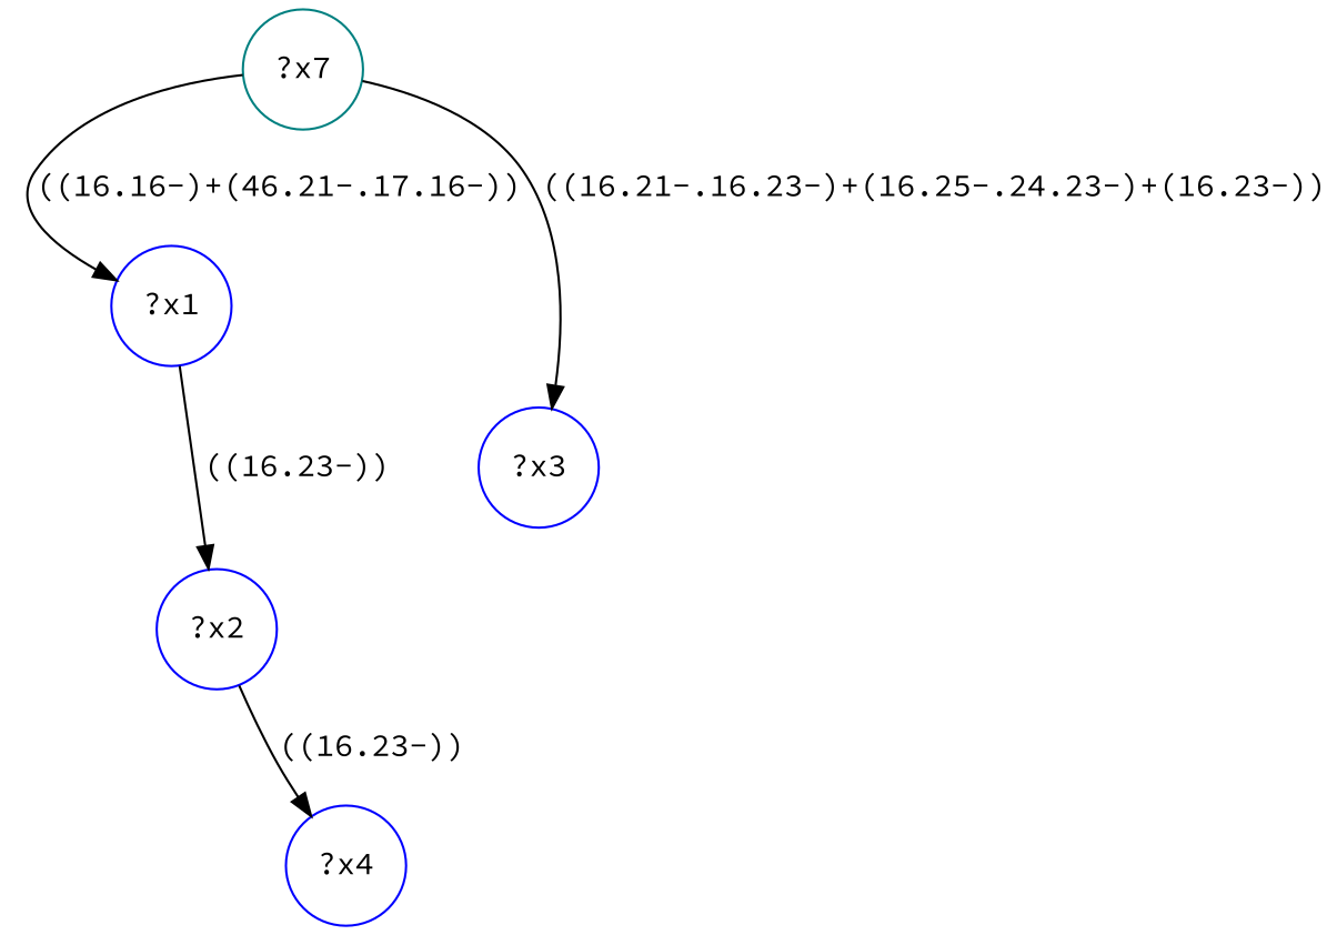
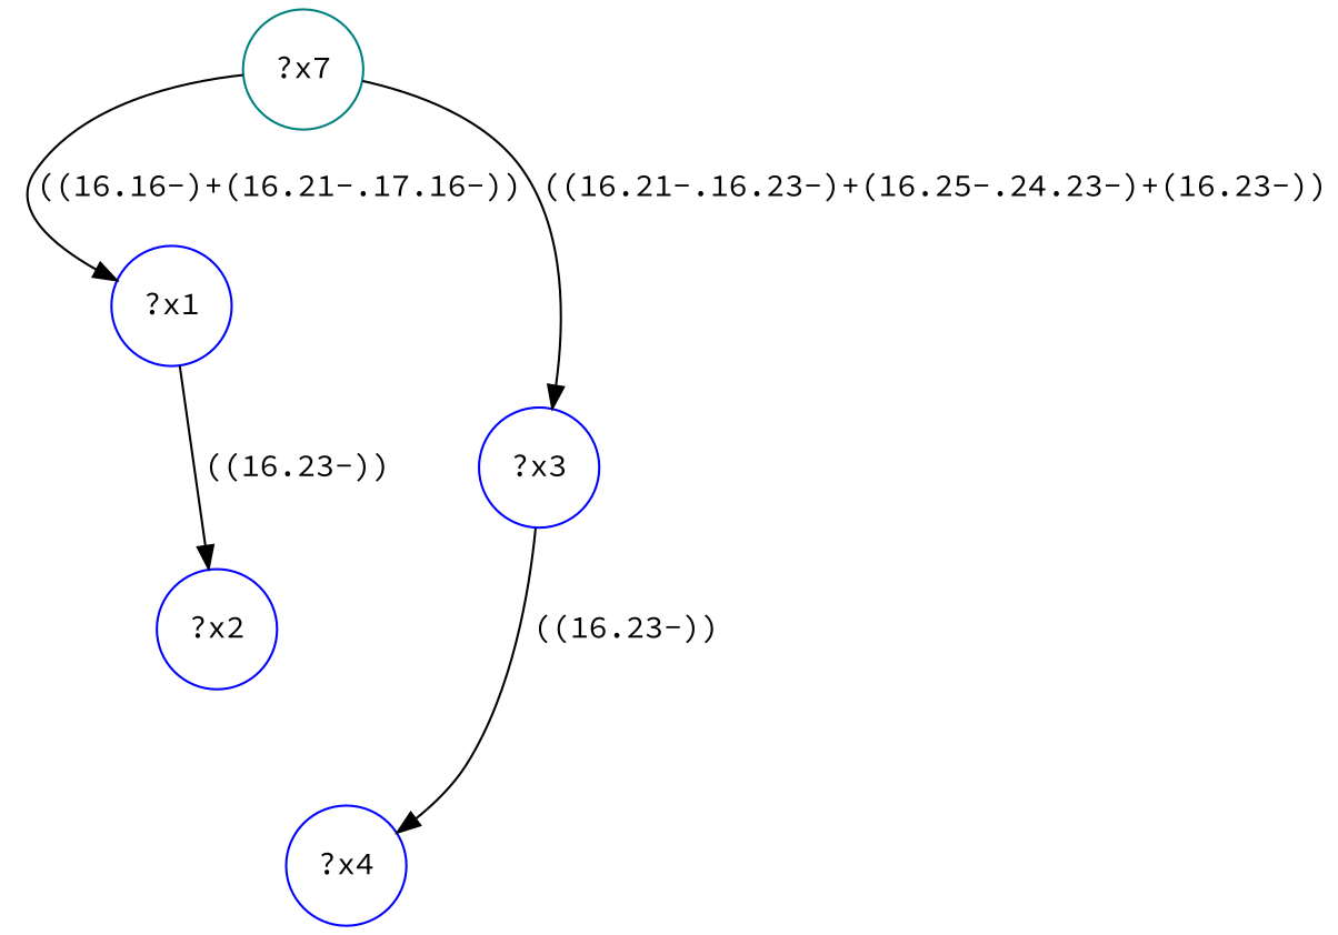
  digraph {
    fontname="Source Code Pro"
    node [color=blue fontname="Source Code Pro" shape=circle]
    edge [fontname="Source Code Pro"]
    n1 [color=teal label="?x7"]
    n2 [label="?x1"]
    n3 [label="?x3"]
    n4 [label="?x2"]
    n5 [label="?x4"]
-   n1 -> n2 [label="((16.16-)+(46.21-.17.16-))"]
+   n1 -> n2 [label="((16.16-)+(16.21-.17.16-))"]
    n1 -> n3 [label="((16.21-.16.23-)+(16.25-.24.23-)+(16.23-))"]
    n2 -> n4 [label="((16.23-))"]
-   n4 -> n5 [label="((16.23-))"]
+   n3 -> n5 [label="((16.23-))"]
  }
